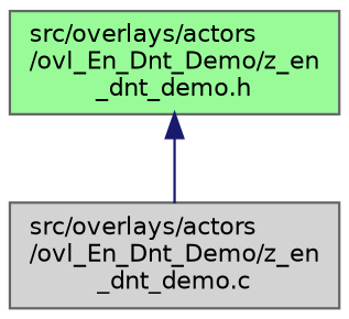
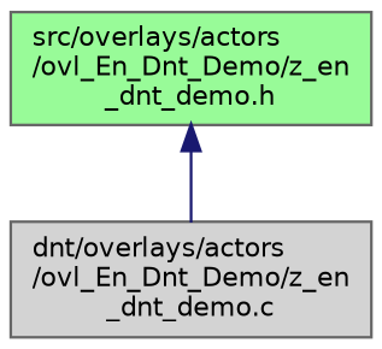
  digraph {
    node [color=gray40 fontname=Helvetica fontsize=10 shape=record style=filled]
    n1 [fillcolor=palegreen fontcolor=black height=0.2 label="src/overlays/actors\l/ovl_En_Dnt_Demo/z_en\l_dnt_demo.h" width=0.4]
-   n2 [fillcolor=lightgrey height=0.2 label="src/overlays/actors\l/ovl_En_Dnt_Demo/z_en\l_dnt_demo.c" width=0.4]
+   n2 [fillcolor=lightgrey height=0.2 label="dnt/overlays/actors\l/ovl_En_Dnt_Demo/z_en\l_dnt_demo.c" width=0.4]
    n1 -> n2 [color=midnightblue dir=back fontname=Helvetica fontsize=10 labelfontname=Helvetica labelfontsize=10 style=solid]
  }
